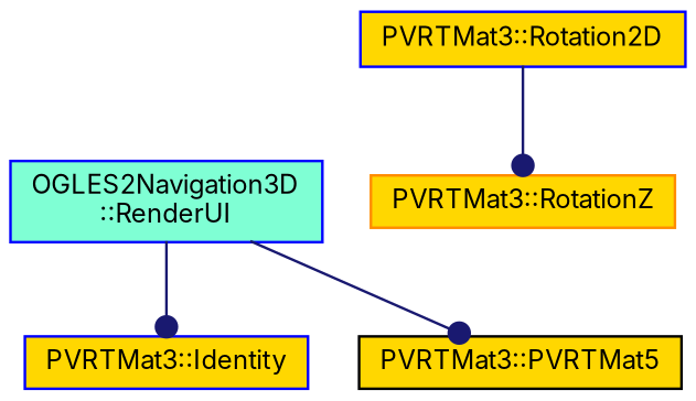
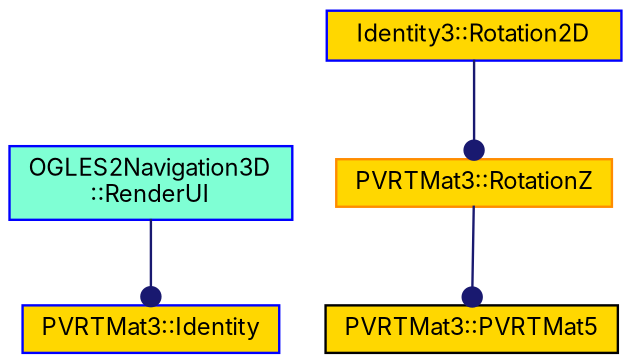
  digraph {
    fontname=Inter
    rankdir=TB
    node [color=blue fillcolor=gold fontname=Inter fontsize=10 shape=record style=filled]
    edge [arrowhead=dot color=midnightblue fontname=Inter fontsize=10 labelfontname=Helvetica labelfontsize=10 style=solid]
    n1 [fillcolor=aquamarine fontcolor=black height=0.2 label="OGLES2Navigation3D\l::RenderUI" width=0.4]
    n2 [height=0.2 label="PVRTMat3::Identity" width=0.4]
-   n3 [height=0.2 label="PVRTMat3::Rotation2D" width=0.4]
+   n3 [height=0.2 label="Identity3::Rotation2D" width=0.4]
    n4 [color=darkorange height=0.2 label="PVRTMat3::RotationZ" width=0.4]
    n5 [color=black height=0.2 label="PVRTMat3::PVRTMat5" width=0.4]
    n1 -> n2
    n3 -> n4
-   n1 -> n5
+   n4 -> n5
  }
